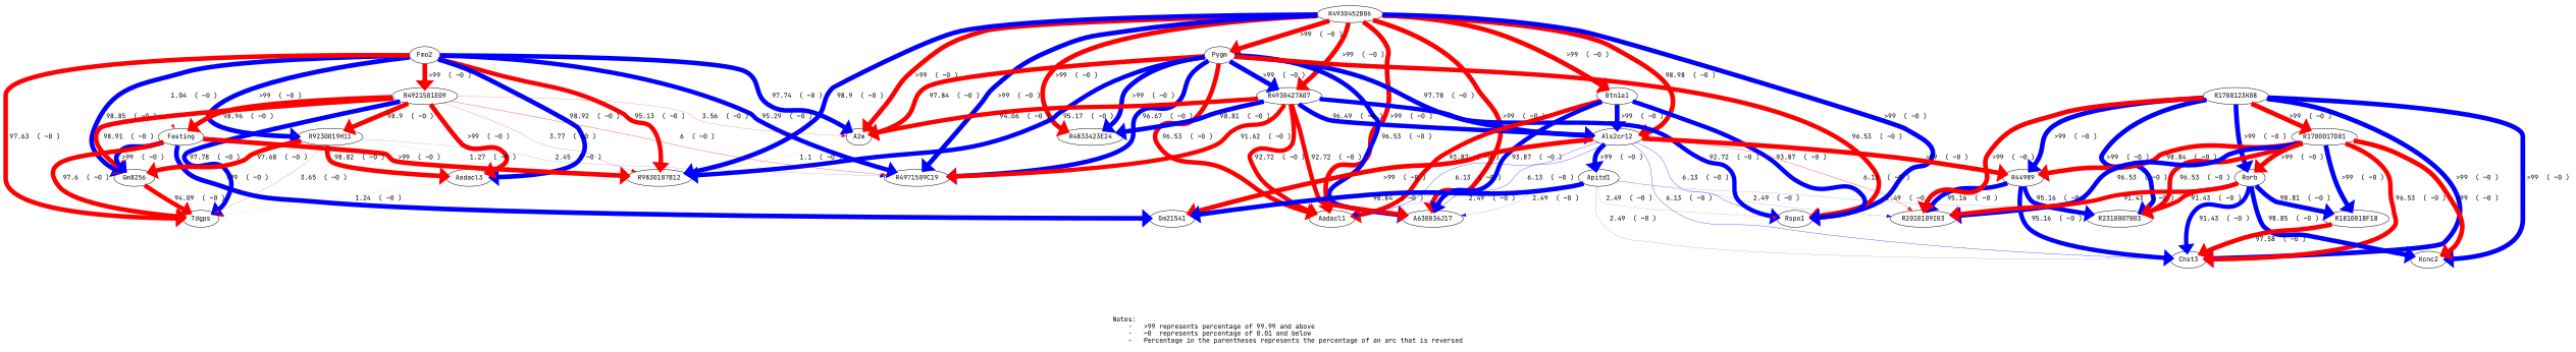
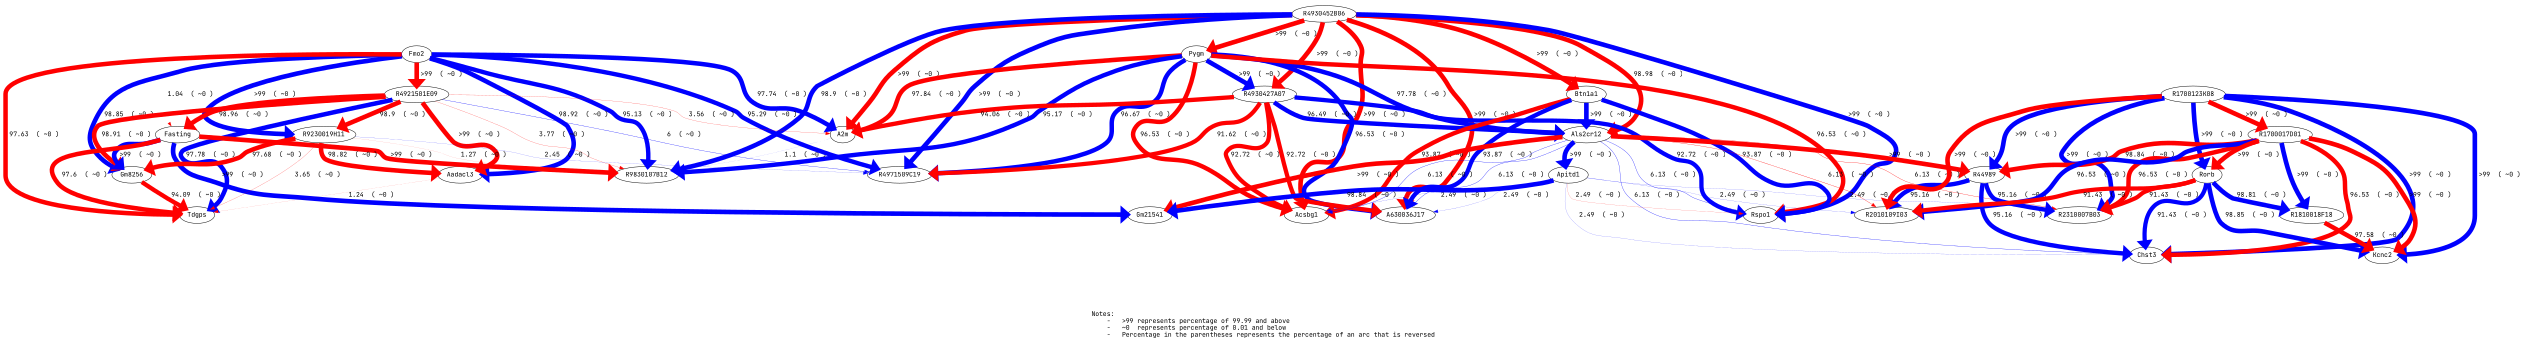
  digraph {
    fontname="JetBrains Mono"
    label="        \l Notes: \l     -   >99 represents percentage of 99.99 and above \l     -   ~0  represents percentage of 0.01 and below \l     -   Percentage in the parentheses represents the percentage of an arc that is reversed \l"
    node [fontname="JetBrains Mono"]
    edge [color=blue fontname="JetBrains Mono" penwidth=10]
    R4930452B06
    Pygm
    R4930427A07
-   R4833423E24
    Btn1a1
    A2m
    Als2cr12
    R9830107B12
    n9 [label=R4971509C19]
-   Acsbg1 [label=Aadacl1]
+   Acsbg1
    n11 [label=A630036J17]
    Rspo1
    R44989
    Chst3
    R2310007B03
    R2010109I03
    Gm21541
    Apitd1
    Fmo2
    R4921501E09
    Fasting
    R9230019H11
    Gm8256
    Aadacl3
    Tdgps
    R1700123K08
    R1700017D01
    Rorb
    Kcnc2
    R1810018F18
    R4930452B06 -> Pygm [color=red label=" >99  ( ~0 )"]
    R4930452B06 -> R4930427A07 [color=red label=" >99  ( ~0 )"]
-   R4930452B06 -> R4833423E24 [color=red label=" >99  ( ~0 )"]
    R4930452B06 -> Btn1a1 [color=red label=" >99  ( ~0 )"]
    R4930452B06 -> A2m [color=red label=" >99  ( ~0 )"]
    R4930452B06 -> Als2cr12 [color=red label=" 98.98  ( ~0 )" penwidth=9.9]
    R4930452B06 -> R9830107B12 [label=" 98.9  ( ~0 )" penwidth=9.89]
    R4930452B06 -> n9 [label=" >99  ( ~0 )"]
    R4930452B06 -> Acsbg1 [color=red label=" >99  ( ~0 )"]
    R4930452B06 -> n11 [color=red label=" >99  ( ~0 )"]
    R4930452B06 -> Rspo1 [label=" >99  ( ~0 )"]
    Pygm -> R4930427A07 [label=" >99  ( ~0 )"]
-   Pygm -> R4833423E24 [label=" >99  ( ~0 )"]
    Pygm -> A2m [color=red label=" 97.84  ( ~0 )" penwidth=9.78]
    Pygm -> Als2cr12 [label=" 97.78  ( ~0 )" penwidth=9.78]
    Pygm -> R9830107B12 [label=" 95.17  ( ~0 )" penwidth=9.52]
    Pygm -> n9 [label=" 96.67  ( ~0 )" penwidth=9.67]
    Pygm -> Acsbg1 [color=red label=" 96.53  ( ~0 )" penwidth=9.65]
    Pygm -> n11 [label=" 96.53  ( ~0 )" penwidth=9.65]
    Pygm -> Rspo1 [color=red label=" 96.53  ( ~0 )" penwidth=9.65]
-   R4930427A07 -> R4833423E24 [label=" 98.81  ( ~0 )" penwidth=9.88]
    R4930427A07 -> A2m [color=red label=" 94.06  ( ~0 )" penwidth=9.41]
    R4930427A07 -> Als2cr12 [label=" 96.49  ( ~0 )" penwidth=9.65]
    R4930427A07 -> n9 [color=red label=" 91.62  ( ~0 )" penwidth=9.16]
    R4930427A07 -> Acsbg1 [color=red label=" 92.72  ( ~0 )" penwidth=9.27]
    R4930427A07 -> n11 [color=red label=" 92.72  ( ~0 )" penwidth=9.27]
    R4930427A07 -> Rspo1 [label=" 92.72  ( ~0 )" penwidth=9.27]
    Btn1a1 -> Als2cr12 [label=" >99  ( ~0 )"]
    Btn1a1 -> Acsbg1 [color=red label=" 93.87  ( ~0 )" penwidth=9.39]
    Btn1a1 -> n11 [label=" 93.87  ( ~0 )" penwidth=9.39]
    Btn1a1 -> Rspo1 [label=" 93.87  ( ~0 )" penwidth=9.39]
    A2m -> R9830107B12 [label=" 1.1  ( ~0 )" penwidth=0.11]
    Als2cr12 -> Acsbg1 [label=" 6.13  ( ~0 )" penwidth=0.61]
    Als2cr12 -> n11 [label=" 6.13  ( ~0 )" penwidth=0.61]
    Als2cr12 -> Rspo1 [label=" 6.13  ( ~0 )" penwidth=0.61]
    Als2cr12 -> R44989 [color=red label=" >99  ( ~0 )"]
    Als2cr12 -> Chst3 [label=" 6.13  ( ~0 )" penwidth=0.61]
+   Als2cr12 -> R2310007B03 [color=red label=" 6.13  ( ~0 )" penwidth=0.61]
    Als2cr12 -> R2010109I03 [color=red label=" 6.13  ( ~0 )" penwidth=0.61]
    Als2cr12 -> Gm21541 [color=red label=" >99  ( ~0 )"]
    Als2cr12 -> Apitd1 [label=" >99  ( ~0 )"]
    R44989 -> Chst3 [label=" 95.16  ( ~0 )" penwidth=9.52]
    R44989 -> R2310007B03 [label=" 95.16  ( ~0 )" penwidth=9.52]
    R44989 -> R2010109I03 [label=" 95.16  ( ~0 )" penwidth=9.52]
    Apitd1 -> Acsbg1 [label=" 2.49  ( ~0 )" penwidth=0.25]
    Apitd1 -> n11 [label=" 2.49  ( ~0 )" penwidth=0.25]
    Apitd1 -> Rspo1 [color=red label=" 2.49  ( ~0 )" penwidth=0.25]
    Apitd1 -> Chst3 [label=" 2.49  ( ~0 )" penwidth=0.25]
    Apitd1 -> R2310007B03 [label=" 2.49  ( ~0 )" penwidth=0.25]
    Apitd1 -> R2010109I03 [label=" 2.49  ( ~0 )" penwidth=0.25]
    Apitd1 -> Gm21541 [label=" 98.84  ( ~0 )" penwidth=9.88]
    Fmo2 -> A2m [label=" 97.74  ( ~0 )" penwidth=9.77]
-   Fmo2 -> R9830107B12 [color=red label=" 95.13  ( ~0 )" penwidth=9.51]
+   Fmo2 -> R9830107B12 [label=" 95.13  ( ~0 )" penwidth=9.51]
    Fmo2 -> n9 [label=" 95.29  ( ~0 )" penwidth=9.53]
    Fmo2 -> R4921501E09 [color=red label=" >99  ( ~0 )"]
    Fmo2 -> Fasting [color=red label=" 1.04  ( ~0 )" penwidth=0.1]
    Fmo2 -> R9230019H11 [label=" >99  ( ~0 )"]
    Fmo2 -> Gm8256 [label=" 98.85  ( ~0 )" penwidth=9.88]
    Fmo2 -> Aadacl3 [label=" 98.92  ( ~0 )" penwidth=9.89]
    Fmo2 -> Tdgps [color=red label=" 97.63  ( ~0 )" penwidth=9.76]
    R4921501E09 -> A2m [color=red label=" 3.56  ( ~0 )" penwidth=0.36]
    R4921501E09 -> R9830107B12 [color=red label=" 3.77  ( ~0 )" penwidth=0.38]
-   R4921501E09 -> n9 [color=red label=" 6  ( ~0 )" penwidth=0.6]
+   R4921501E09 -> n9 [label=" 6  ( ~0 )" penwidth=0.6]
    R4921501E09 -> Fasting [color=red label=" 98.96  ( ~0 )" penwidth=9.9]
    R4921501E09 -> R9230019H11 [color=red label=" 98.9  ( ~0 )" penwidth=9.89]
    R4921501E09 -> Gm8256 [color=red label=" 98.91  ( ~0 )" penwidth=9.89]
    R4921501E09 -> Aadacl3 [color=red label=" >99  ( ~0 )"]
    R4921501E09 -> Tdgps [label=" 97.78  ( ~0 )" penwidth=9.78]
    Fasting -> R9830107B12 [color=red label=" >99  ( ~0 )"]
    Fasting -> Gm21541 [label=" >99  ( ~0 )"]
    Fasting -> Gm8256 [label=" >99  ( ~0 )"]
    Fasting -> Tdgps [color=red label=" 97.6  ( ~0 )" penwidth=9.76]
    R9230019H11 -> R9830107B12 [color=red label=" 1.27  ( ~0 )" penwidth=0.13]
    R9230019H11 -> n9 [label=" 2.45  ( ~0 )" penwidth=0.24]
    R9230019H11 -> Gm8256 [color=red label=" 97.68  ( ~0 )" penwidth=9.77]
    R9230019H11 -> Aadacl3 [color=red label=" 98.82  ( ~0 )" penwidth=9.88]
    R9230019H11 -> Tdgps [color=red label=" 3.65  ( ~0 )" penwidth=0.36]
    Gm8256 -> Tdgps [color=red label=" 94.09  ( ~0 )" penwidth=9.41]
    Aadacl3 -> Tdgps [color=red label=" 1.24  ( ~0 )" penwidth=0.12]
    R1700123K08 -> R44989 [label=" >99  ( ~0 )"]
    R1700123K08 -> Chst3 [label=" >99  ( ~0 )"]
    R1700123K08 -> R2310007B03 [label=" >99  ( ~0 )"]
    R1700123K08 -> R2010109I03 [color=red label=" >99  ( ~0 )"]
    R1700123K08 -> R1700017D01 [color=red label=" >99  ( ~0 )"]
    R1700123K08 -> Rorb [label=" >99  ( ~0 )"]
    R1700123K08 -> Kcnc2 [label=" >99  ( ~0 )"]
    R1700017D01 -> R44989 [color=red label=" 98.84  ( ~0 )" penwidth=9.88]
    R1700017D01 -> Chst3 [color=red label=" 96.53  ( ~0 )" penwidth=9.65]
    R1700017D01 -> R2310007B03 [color=red label=" 96.53  ( ~0 )" penwidth=9.65]
    R1700017D01 -> R2010109I03 [label=" 96.53  ( ~0 )" penwidth=9.65]
    R1700017D01 -> Rorb [color=red label=" >99  ( ~0 )"]
    R1700017D01 -> Kcnc2 [color=red label=" >99  ( ~0 )"]
    R1700017D01 -> R1810018F18 [label=" >99  ( ~0 )"]
    Rorb -> Chst3 [label=" 91.43  ( ~0 )" penwidth=9.14]
    Rorb -> R2310007B03 [color=red label=" 91.43  ( ~0 )" penwidth=9.14]
    Rorb -> R2010109I03 [color=red label=" 91.43  ( ~0 )" penwidth=9.14]
    Rorb -> Kcnc2 [label=" 98.85  ( ~0 )" penwidth=9.89]
    Rorb -> R1810018F18 [label=" 98.81  ( ~0 )" penwidth=9.88]
-   R1810018F18 -> Chst3 [color=red label=" 97.58  ( ~0 )" penwidth=9.76]
+   R1810018F18 -> Kcnc2 [color=red label=" 97.58  ( ~0 )" penwidth=9.76]
  }
